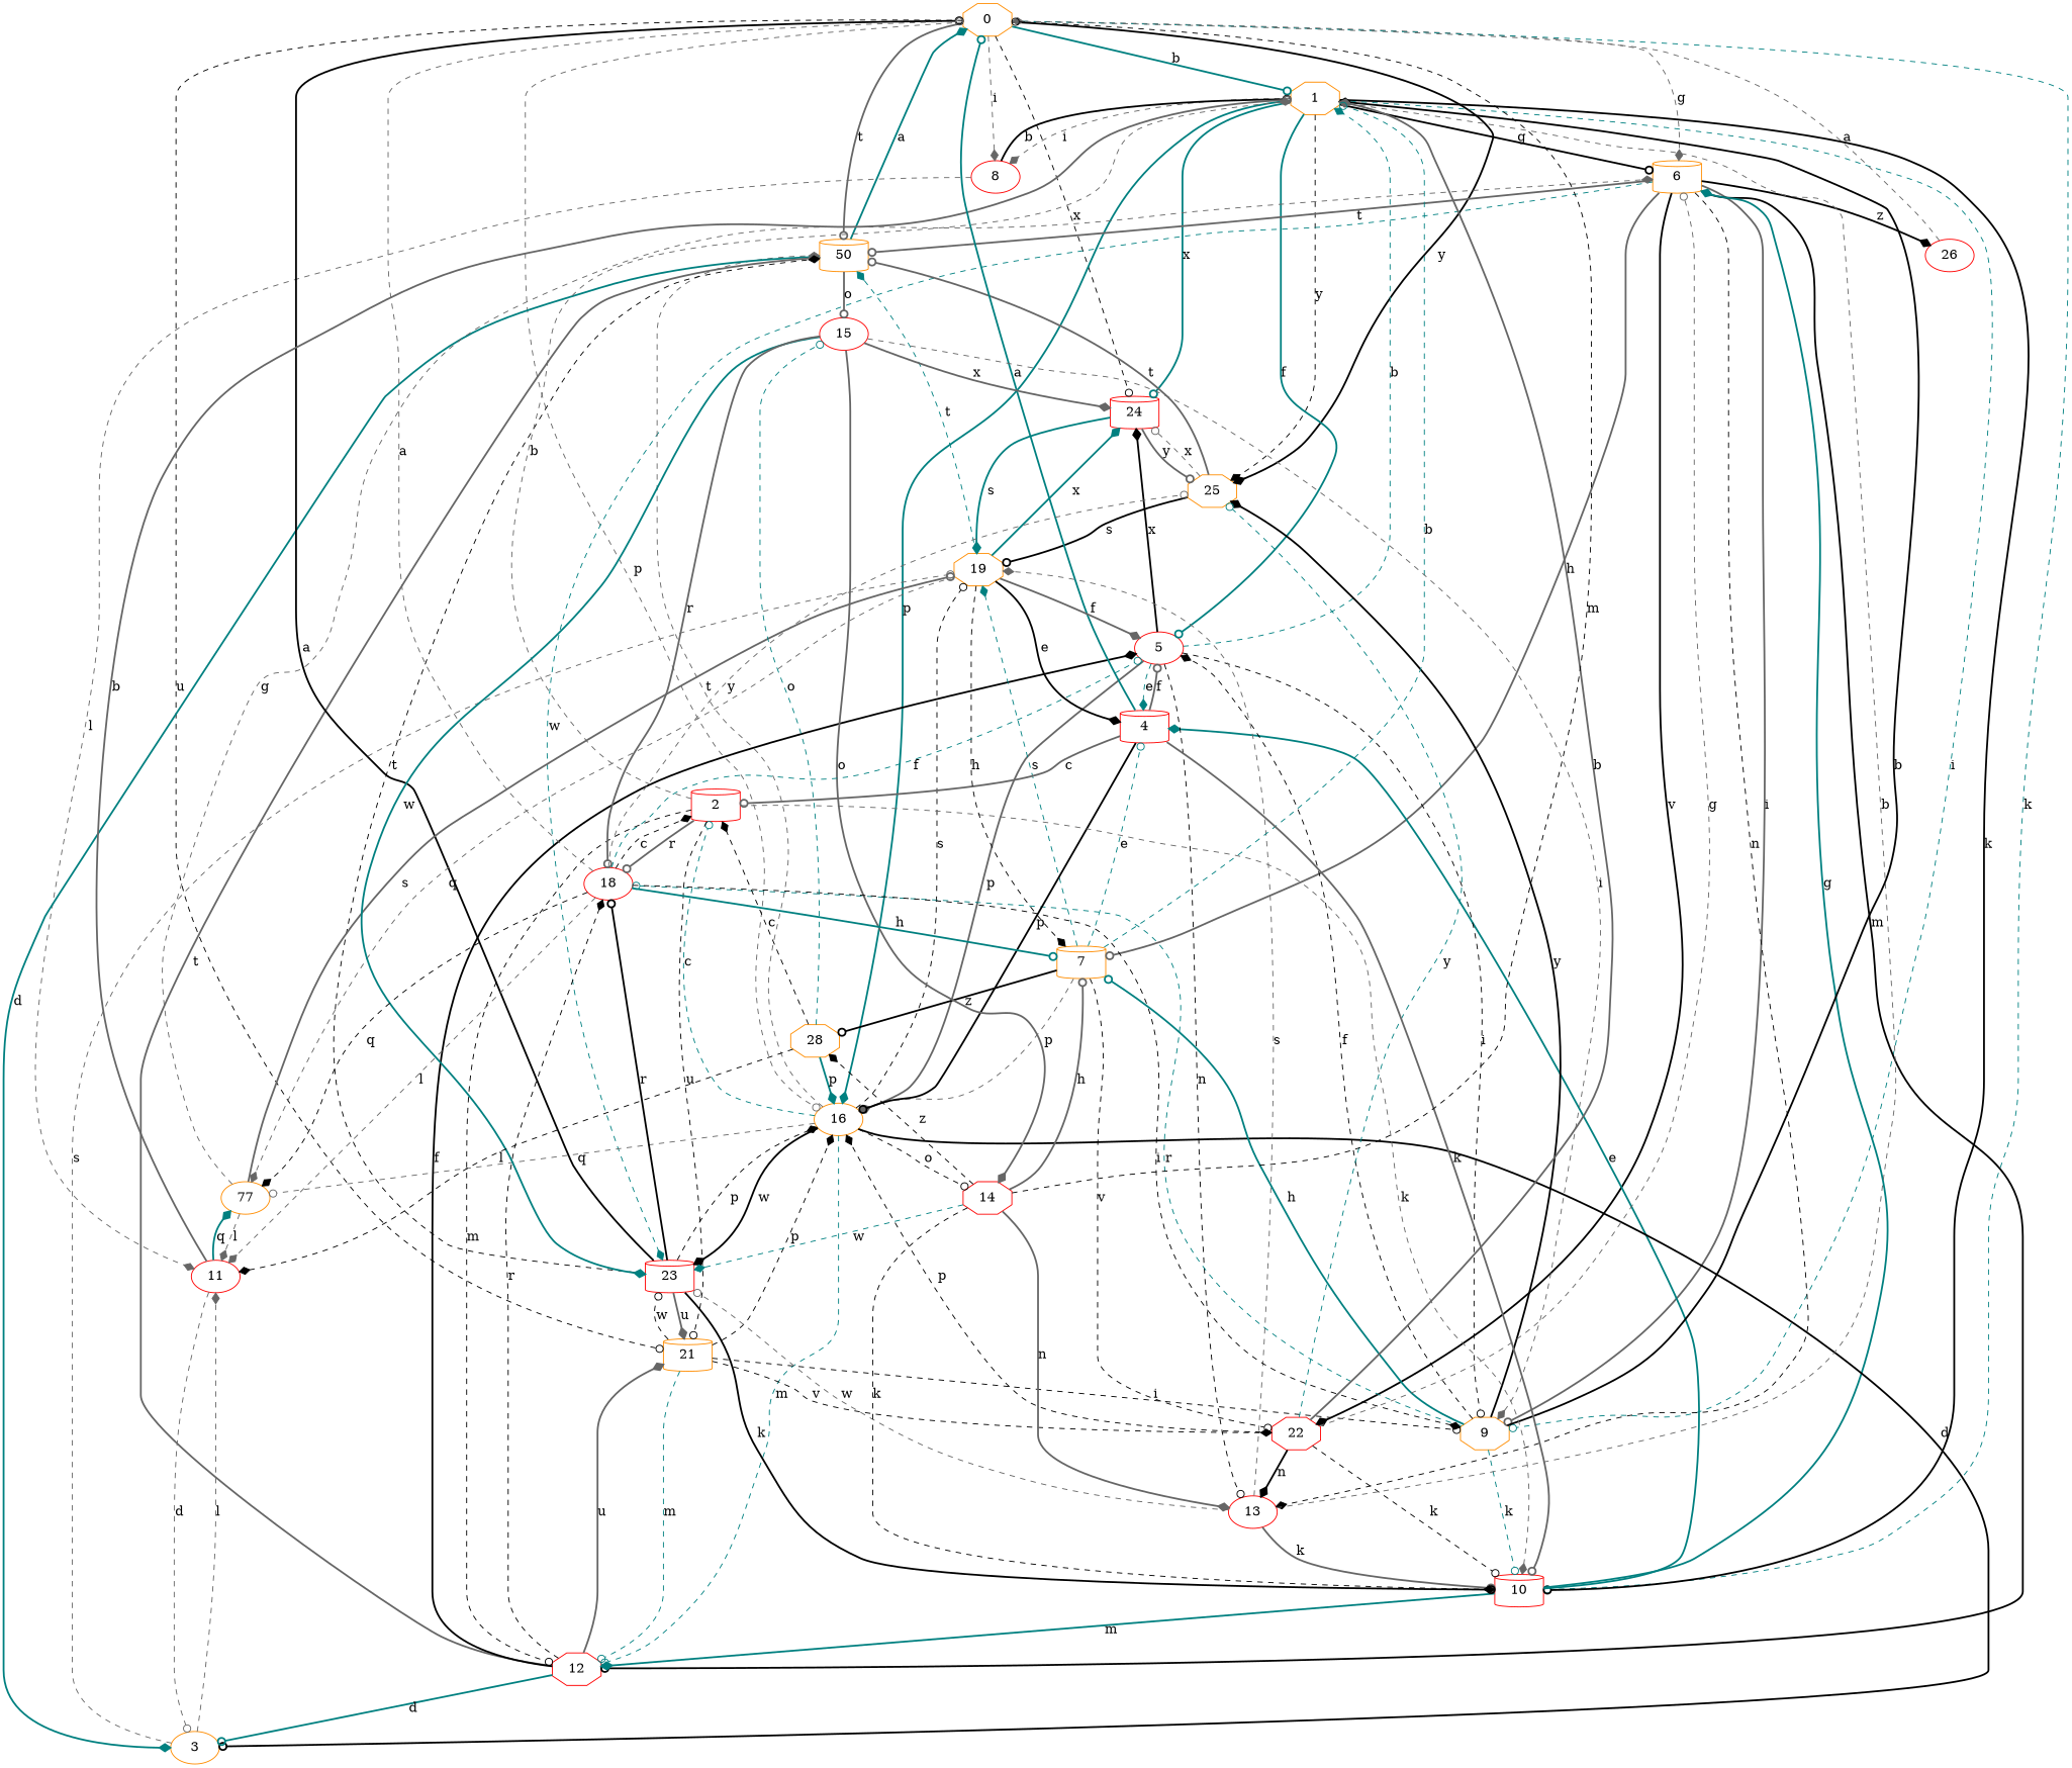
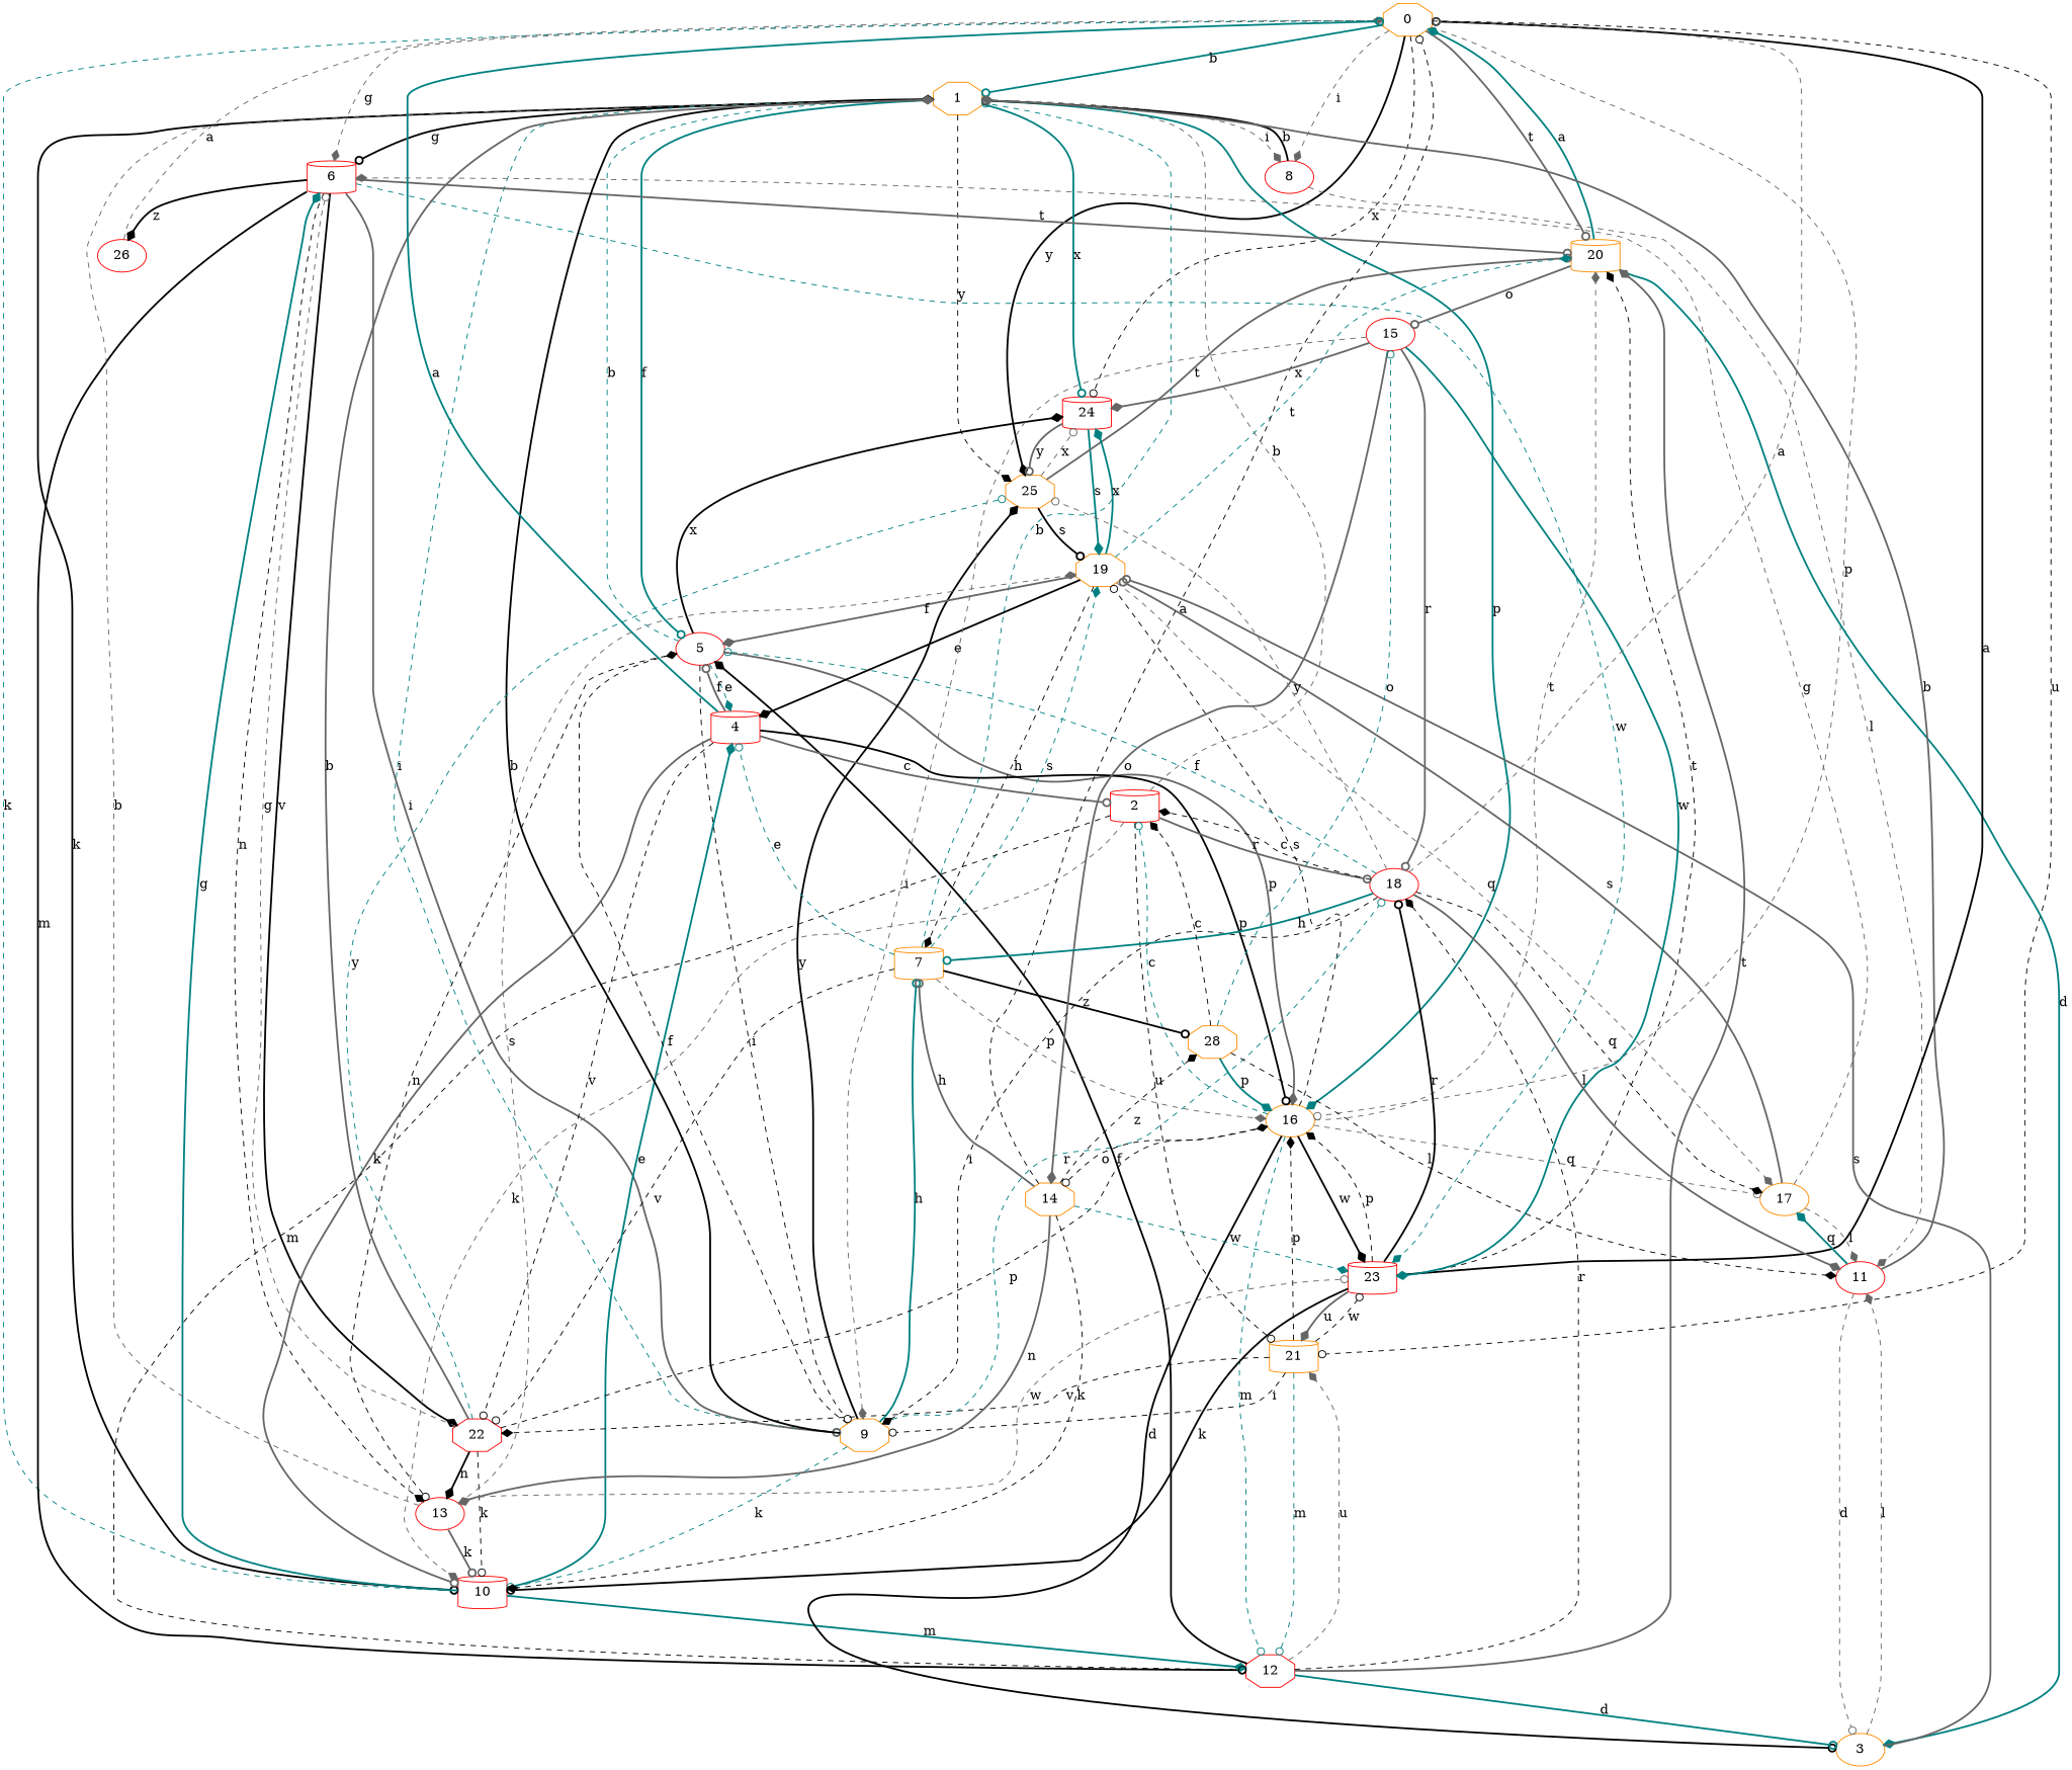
  strict digraph {
    node [color=red shape=ellipse]
    edge [arrowhead=diamond color=black style=dashed]
    0 [color=darkorange shape=octagon]
    1 [color=darkorange shape=octagon]
-   6 [color=darkorange shape=cylinder]
+   6 [shape=cylinder]
    8
    10 [shape=cylinder]
    16 [color=darkorange]
-   20 [color=darkorange shape=cylinder label=50]
+   20 [color=darkorange shape=cylinder]
    21 [color=darkorange shape=cylinder]
    24 [shape=cylinder]
    25 [color=darkorange shape=octagon]
    5
    9 [color=darkorange shape=octagon]
    12 [shape=octagon]
    22 [shape=octagon]
    13
    7 [color=darkorange shape=cylinder]
    23 [shape=cylinder]
    26
    11
    4 [shape=cylinder]
    2 [shape=cylinder]
    3 [color=darkorange]
    19 [color=darkorange shape=octagon]
-   17 [color=darkorange label=77]
-   14 [shape=octagon]
+   17 [color=darkorange]
+   14 [color=darkorange shape=octagon]
    15
    18
    28 [color=darkorange shape=octagon]
    0 -> 1 [arrowhead=odot color=teal label=b style=bold]
    0 -> 6 [color=gray40 label=g]
    0 -> 8 [color=gray40 label=i]
    0 -> 10 [arrowhead=odot color=teal label=k]
    0 -> 16 [arrowhead=odot color=gray40 label=p]
    0 -> 20 [arrowhead=odot color=gray40 label=t style=bold]
    0 -> 21 [arrowhead=odot label=u]
    0 -> 24 [arrowhead=odot label=x]
    0 -> 25 [label=y style=bold]
    1 -> 6 [arrowhead=odot label=g style=bold]
    1 -> 8 [color=gray40 label=i]
    1 -> 10 [arrowhead=odot label=k style=bold]
    1 -> 16 [color=teal label=p style=bold]
    1 -> 24 [arrowhead=odot color=teal label=x style=bold]
    1 -> 25 [label=y]
    1 -> 5 [arrowhead=odot color=teal label=f style=bold]
    1 -> 9 [arrowhead=odot color=teal label=i]
    6 -> 20 [arrowhead=odot color=gray40 label=t style=bold]
    6 -> 9 [arrowhead=odot color=gray40 label=i style=bold]
    6 -> 12 [arrowhead=odot label=m style=bold]
    6 -> 22 [label=v style=bold]
    6 -> 13 [label=n]
-   6 -> 7 [arrowhead=odot color=gray40 label=h style=bold]
    6 -> 23 [color=teal label=w]
    6 -> 26 [label=z style=bold]
    8 -> 1 [arrowhead=odot label=b style=bold]
    8 -> 11 [color=gray40 label=l]
    10 -> 6 [color=teal label=g style=bold]
    10 -> 12 [color=teal label=m style=bold]
    10 -> 4 [color=teal label=e style=bold]
    16 -> 20 [color=gray40 label=t]
    16 -> 12 [arrowhead=odot color=teal label=m]
    16 -> 23 [label=w style=bold]
    16 -> 2 [arrowhead=odot color=teal label=c]
    16 -> 3 [arrowhead=odot label=d style=bold]
    16 -> 19 [arrowhead=odot label=s]
    16 -> 17 [arrowhead=odot color=gray40 label=q]
    16 -> 14 [arrowhead=odot label=o]
    20 -> 0 [color=teal label=a style=bold]
    20 -> 3 [color=teal label=d style=bold]
    20 -> 15 [arrowhead=odot color=gray40 label=o style=bold]
    21 -> 16 [label=p]
    21 -> 9 [arrowhead=odot label=i]
    21 -> 12 [arrowhead=odot color=teal label=m]
    21 -> 22 [label=v]
    21 -> 23 [arrowhead=odot label=w]
    24 -> 25 [arrowhead=odot color=gray40 label=y style=bold]
    24 -> 19 [color=teal label=s style=bold]
    25 -> 20 [arrowhead=odot color=gray40 label=t style=bold]
    25 -> 24 [arrowhead=odot color=gray40 label=x]
    25 -> 19 [arrowhead=odot label=s style=bold]
    5 -> 1 [color=teal label=b]
    5 -> 16 [color=gray40 label=p style=bold]
    5 -> 24 [label=x style=bold]
    5 -> 9 [arrowhead=odot label=i]
    5 -> 13 [arrowhead=odot label=n]
    5 -> 4 [color=teal label=e]
    9 -> 1 [label=b style=bold]
    9 -> 10 [arrowhead=odot color=teal label=k]
    9 -> 25 [label=y style=bold]
    9 -> 5 [label=f]
    9 -> 7 [arrowhead=odot color=teal label=h style=bold]
    9 -> 18 [arrowhead=odot color=teal label=r]
    12 -> 20 [color=gray40 label=t style=bold]
-   12 -> 21 [color=gray40 label=u style=bold]
+   12 -> 21 [color=gray40 label=u]
    12 -> 5 [label=f style=bold]
    12 -> 3 [arrowhead=odot color=teal label=d style=bold]
    12 -> 18 [label=r]
    22 -> 1 [color=gray40 label=b style=bold]
    22 -> 6 [arrowhead=odot color=gray40 label=g]
    22 -> 10 [arrowhead=odot label=k]
    22 -> 16 [label=p]
    22 -> 25 [arrowhead=odot color=teal label=y]
    22 -> 13 [label=n style=bold]
    13 -> 1 [color=gray40 label=b]
    13 -> 10 [arrowhead=odot color=gray40 label=k style=bold]
    13 -> 23 [arrowhead=odot color=gray40 label=w]
    13 -> 19 [color=gray40 label=s]
    7 -> 1 [arrowhead=odot color=teal label=b]
    7 -> 16 [color=gray40 label=p]
    7 -> 22 [arrowhead=odot label=v]
    7 -> 4 [arrowhead=odot color=teal label=e]
    7 -> 19 [color=teal label=s]
    7 -> 28 [arrowhead=odot label=z style=bold]
    23 -> 0 [arrowhead=odot label=a style=bold]
    23 -> 10 [arrowhead=odot label=k style=bold]
    23 -> 16 [label=p]
    23 -> 20 [label=t]
    23 -> 21 [color=gray40 label=u style=bold]
    23 -> 18 [arrowhead=odot label=r style=bold]
    26 -> 0 [color=gray40 label=a]
    11 -> 1 [arrowhead=odot color=gray40 label=b style=bold]
    11 -> 3 [arrowhead=odot color=gray40 label=d]
    11 -> 17 [color=teal label=q style=bold]
    4 -> 0 [arrowhead=odot color=teal label=a style=bold]
    4 -> 10 [arrowhead=odot color=gray40 label=k style=bold]
    4 -> 16 [arrowhead=odot label=p style=bold]
    4 -> 5 [arrowhead=odot color=gray40 label=f style=bold]
+   4 -> 22 [arrowhead=odot label=v]
    4 -> 2 [arrowhead=odot color=gray40 label=c style=bold]
    2 -> 1 [color=gray40 label=b]
    2 -> 10 [color=gray40 label=k]
    2 -> 21 [arrowhead=odot label=u]
    2 -> 12 [arrowhead=odot label=m]
    2 -> 18 [arrowhead=odot color=gray40 label=r style=bold]
    3 -> 11 [color=gray40 label=l]
-   3 -> 19 [arrowhead=odot color=gray40 label=s]
+   3 -> 19 [arrowhead=odot color=gray40 label=s style=bold]
    19 -> 20 [color=teal label=t]
    19 -> 24 [color=teal label=x style=bold]
    19 -> 5 [color=gray40 label=f style=bold]
    19 -> 7 [label=h]
    19 -> 4 [label=e style=bold]
    19 -> 17 [color=gray40 label=q]
    17 -> 6 [color=gray40 label=g]
    17 -> 11 [color=gray40 label=l]
    17 -> 19 [arrowhead=odot color=gray40 label=s style=bold]
-   14 -> 0 [arrowhead=odot label=m]
+   14 -> 0 [arrowhead=odot label=a]
    14 -> 10 [label=k]
    14 -> 13 [color=gray40 label=n style=bold]
    14 -> 7 [arrowhead=odot color=gray40 label=h style=bold]
    14 -> 23 [color=teal label=w]
    14 -> 28 [label=z]
    15 -> 24 [color=gray40 label=x style=bold]
    15 -> 9 [color=gray40 label=i]
    15 -> 23 [color=teal label=w style=bold]
    15 -> 14 [color=gray40 label=o style=bold]
    15 -> 18 [arrowhead=odot color=gray40 label=r style=bold]
    18 -> 0 [arrowhead=odot color=gray40 label=a]
    18 -> 25 [arrowhead=odot color=gray40 label=y]
    18 -> 5 [arrowhead=odot color=teal label=f]
    18 -> 9 [label=i]
    18 -> 7 [arrowhead=odot color=teal label=h style=bold]
-   18 -> 11 [color=gray40 label=l]
+   18 -> 11 [color=gray40 label=l style=bold]
    18 -> 2 [label=c]
    18 -> 17 [label=q]
    28 -> 16 [color=teal label=p style=bold]
    28 -> 11 [label=l]
    28 -> 2 [label=c]
    28 -> 15 [arrowhead=odot color=teal label=o]
  }
